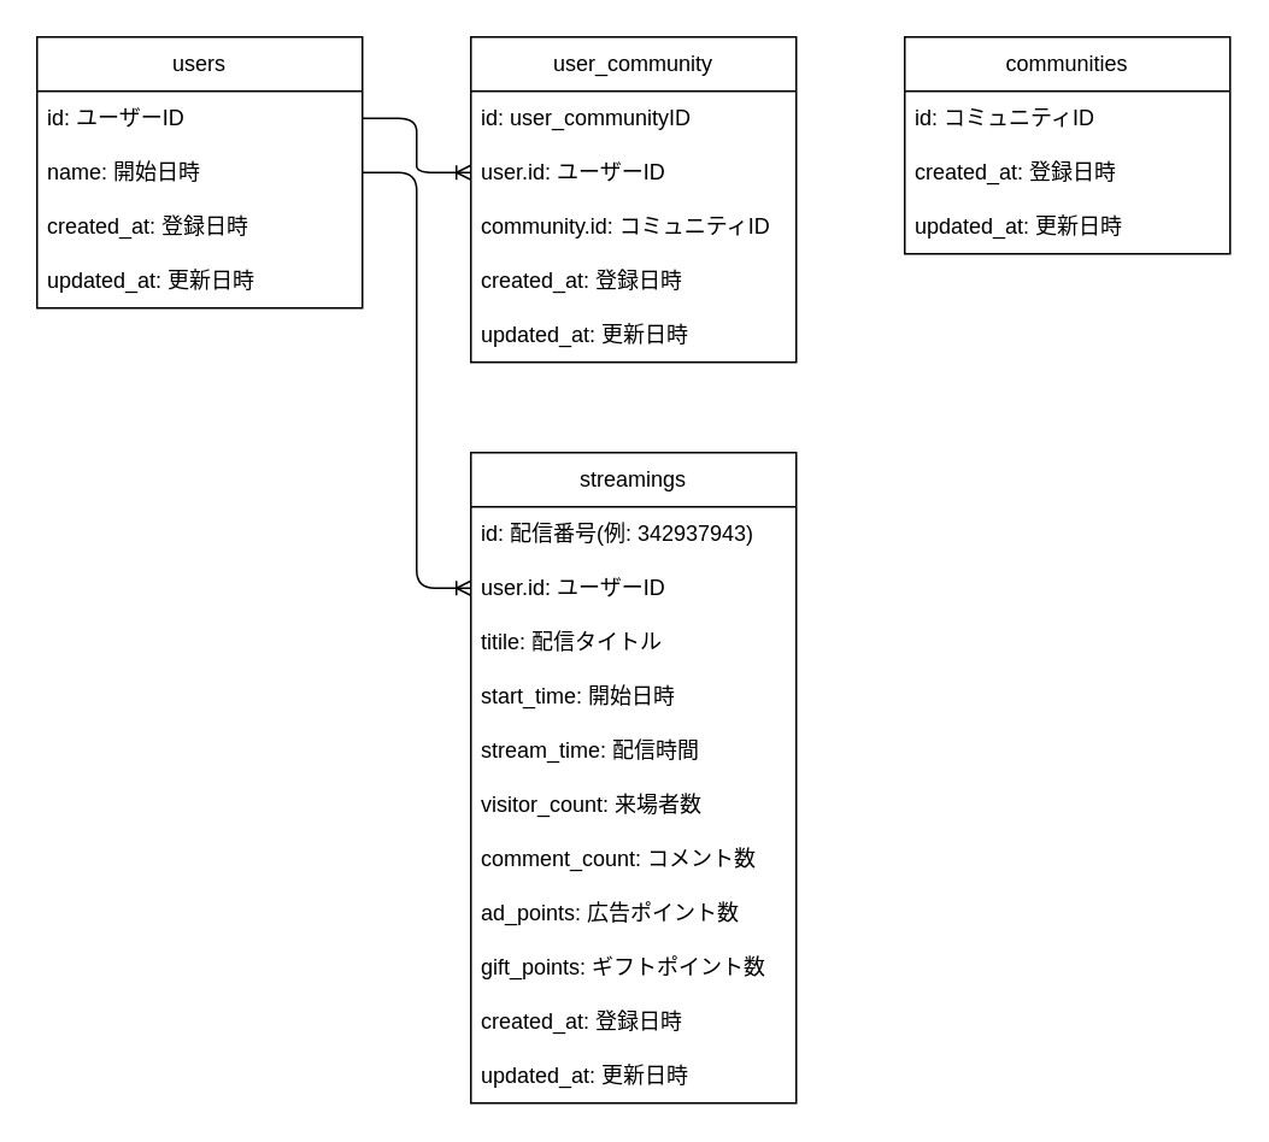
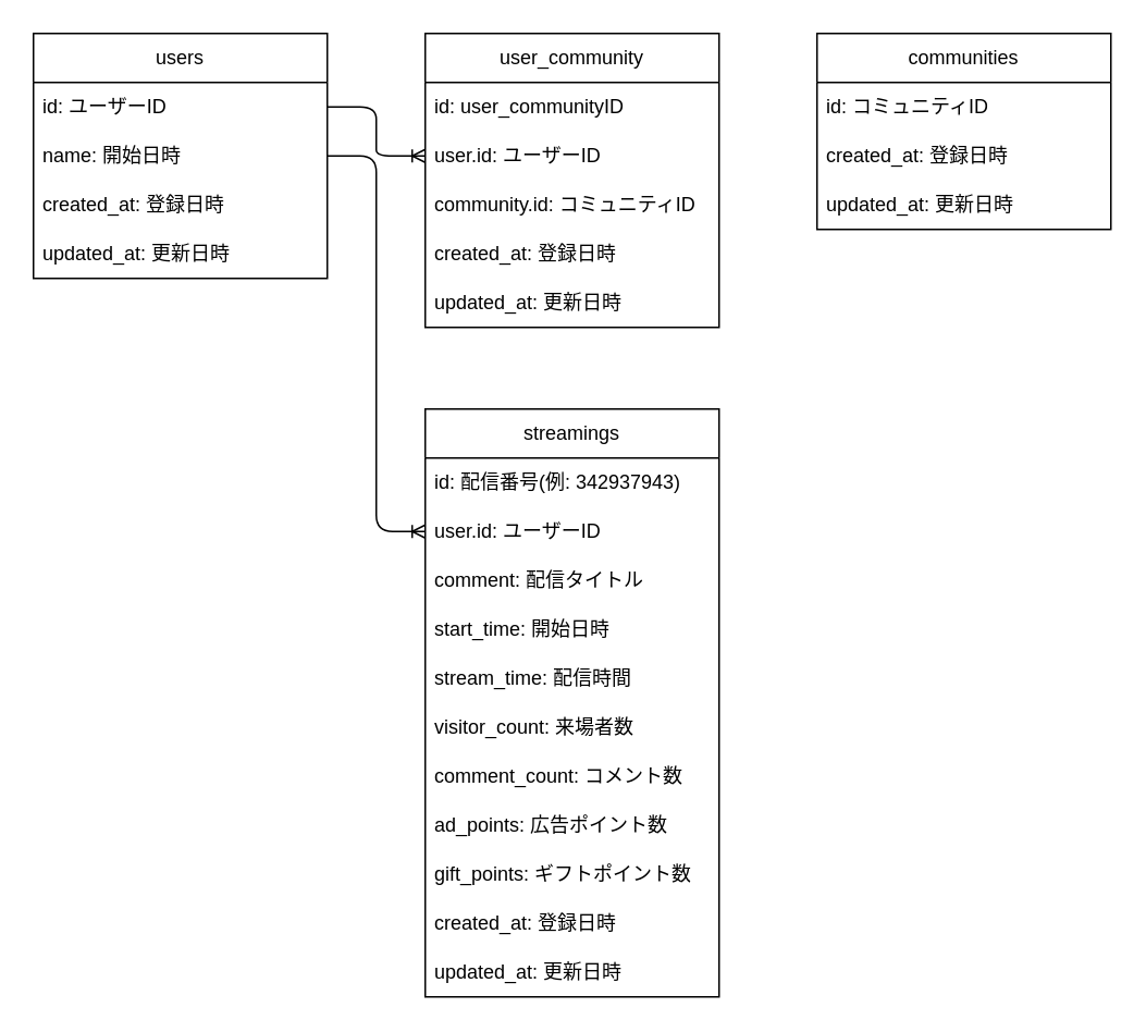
  <mxCell id="0" />
  <mxCell id="1" parent="0" />
  <mxCell id="2" value="users" style="swimlane;fontStyle=0;childLayout=stackLayout;horizontal=1;startSize=30;horizontalStack=0;resizeParent=1;resizeParentMax=0;resizeLast=0;collapsible=1;marginBottom=0;whiteSpace=wrap;html=1;" vertex="1" parent="1"><mxGeometry x="20" y="20" width="180" height="150" as="geometry"><mxRectangle x="120" y="505" width="70" height="30" as="alternateBounds" /></mxGeometry></mxCell>
  <mxCell id="3" value="id: ユーザーID" style="text;strokeColor=none;fillColor=none;align=left;verticalAlign=middle;spacingLeft=4;spacingRight=4;overflow=hidden;points=[[0,0.5],[1,0.5]];portConstraint=eastwest;rotatable=0;whiteSpace=wrap;html=1;" vertex="1" parent="2"><mxGeometry y="30" width="180" height="30" as="geometry" /></mxCell>
  <mxCell id="4" value="name: 開始日時" style="text;strokeColor=none;fillColor=none;align=left;verticalAlign=middle;spacingLeft=4;spacingRight=4;overflow=hidden;points=[[0,0.5],[1,0.5]];portConstraint=eastwest;rotatable=0;whiteSpace=wrap;html=1;" vertex="1" parent="2"><mxGeometry y="60" width="180" height="30" as="geometry" /></mxCell>
  <mxCell id="5" value="created_at: 登録日時" style="text;strokeColor=none;fillColor=none;align=left;verticalAlign=middle;spacingLeft=4;spacingRight=4;overflow=hidden;points=[[0,0.5],[1,0.5]];portConstraint=eastwest;rotatable=0;whiteSpace=wrap;html=1;" vertex="1" parent="2"><mxGeometry y="90" width="180" height="30" as="geometry" /></mxCell>
  <mxCell id="6" value="updated_at: 更新日時" style="text;strokeColor=none;fillColor=none;align=left;verticalAlign=middle;spacingLeft=4;spacingRight=4;overflow=hidden;points=[[0,0.5],[1,0.5]];portConstraint=eastwest;rotatable=0;whiteSpace=wrap;html=1;" vertex="1" parent="2"><mxGeometry y="120" width="180" height="30" as="geometry" /></mxCell>
  <mxCell id="7" value="streamings" style="swimlane;fontStyle=0;childLayout=stackLayout;horizontal=1;startSize=30;horizontalStack=0;resizeParent=1;resizeParentMax=0;resizeLast=0;collapsible=1;marginBottom=0;whiteSpace=wrap;html=1;" vertex="1" parent="1"><mxGeometry x="260" y="250" width="180" height="360" as="geometry" /></mxCell>
  <mxCell id="8" value="id: 配信番号(例: 342937943)" style="text;strokeColor=none;fillColor=none;align=left;verticalAlign=middle;spacingLeft=4;spacingRight=4;overflow=hidden;points=[[0,0.5],[1,0.5]];portConstraint=eastwest;rotatable=0;whiteSpace=wrap;html=1;" vertex="1" parent="7"><mxGeometry y="30" width="180" height="30" as="geometry" /></mxCell>
  <mxCell id="9" value="user.id: ユーザーID" style="text;strokeColor=none;fillColor=none;align=left;verticalAlign=middle;spacingLeft=4;spacingRight=4;overflow=hidden;points=[[0,0.5],[1,0.5]];portConstraint=eastwest;rotatable=0;whiteSpace=wrap;html=1;" vertex="1" parent="7"><mxGeometry y="60" width="180" height="30" as="geometry" /></mxCell>
- <mxCell id="10" value="titile: 配信タイトル" style="text;strokeColor=none;fillColor=none;align=left;verticalAlign=middle;spacingLeft=4;spacingRight=4;overflow=hidden;points=[[0,0.5],[1,0.5]];portConstraint=eastwest;rotatable=0;whiteSpace=wrap;html=1;" vertex="1" parent="7"><mxGeometry y="90" width="180" height="30" as="geometry" /></mxCell>
+ <mxCell id="10" value="comment: 配信タイトル" style="text;strokeColor=none;fillColor=none;align=left;verticalAlign=middle;spacingLeft=4;spacingRight=4;overflow=hidden;points=[[0,0.5],[1,0.5]];portConstraint=eastwest;rotatable=0;whiteSpace=wrap;html=1;" vertex="1" parent="7"><mxGeometry y="90" width="180" height="30" as="geometry" /></mxCell>
  <mxCell id="11" value="start_time: 開始日時" style="text;strokeColor=none;fillColor=none;align=left;verticalAlign=middle;spacingLeft=4;spacingRight=4;overflow=hidden;points=[[0,0.5],[1,0.5]];portConstraint=eastwest;rotatable=0;whiteSpace=wrap;html=1;" vertex="1" parent="7"><mxGeometry y="120" width="180" height="30" as="geometry" /></mxCell>
  <mxCell id="12" value="stream_time: 配信時間" style="text;strokeColor=none;fillColor=none;align=left;verticalAlign=middle;spacingLeft=4;spacingRight=4;overflow=hidden;points=[[0,0.5],[1,0.5]];portConstraint=eastwest;rotatable=0;whiteSpace=wrap;html=1;" vertex="1" parent="7"><mxGeometry y="150" width="180" height="30" as="geometry" /></mxCell>
  <mxCell id="13" value="visitor_count: 来場者数" style="text;strokeColor=none;fillColor=none;align=left;verticalAlign=middle;spacingLeft=4;spacingRight=4;overflow=hidden;points=[[0,0.5],[1,0.5]];portConstraint=eastwest;rotatable=0;whiteSpace=wrap;html=1;" vertex="1" parent="7"><mxGeometry y="180" width="180" height="30" as="geometry" /></mxCell>
  <mxCell id="14" value="comment_count: コメント数" style="text;strokeColor=none;fillColor=none;align=left;verticalAlign=middle;spacingLeft=4;spacingRight=4;overflow=hidden;points=[[0,0.5],[1,0.5]];portConstraint=eastwest;rotatable=0;whiteSpace=wrap;html=1;" vertex="1" parent="7"><mxGeometry y="210" width="180" height="30" as="geometry" /></mxCell>
  <mxCell id="15" value="ad_points: 広告ポイント数" style="text;strokeColor=none;fillColor=none;align=left;verticalAlign=middle;spacingLeft=4;spacingRight=4;overflow=hidden;points=[[0,0.5],[1,0.5]];portConstraint=eastwest;rotatable=0;whiteSpace=wrap;html=1;" vertex="1" parent="7"><mxGeometry y="240" width="180" height="30" as="geometry" /></mxCell>
  <mxCell id="16" value="gift_points: ギフトポイント数" style="text;strokeColor=none;fillColor=none;align=left;verticalAlign=middle;spacingLeft=4;spacingRight=4;overflow=hidden;points=[[0,0.5],[1,0.5]];portConstraint=eastwest;rotatable=0;whiteSpace=wrap;html=1;" vertex="1" parent="7"><mxGeometry y="270" width="180" height="30" as="geometry" /></mxCell>
  <mxCell id="17" value="created_at: 登録日時" style="text;strokeColor=none;fillColor=none;align=left;verticalAlign=middle;spacingLeft=4;spacingRight=4;overflow=hidden;points=[[0,0.5],[1,0.5]];portConstraint=eastwest;rotatable=0;whiteSpace=wrap;html=1;" vertex="1" parent="7"><mxGeometry y="300" width="180" height="30" as="geometry" /></mxCell>
  <mxCell id="18" value="updated_at: 更新日時" style="text;strokeColor=none;fillColor=none;align=left;verticalAlign=middle;spacingLeft=4;spacingRight=4;overflow=hidden;points=[[0,0.5],[1,0.5]];portConstraint=eastwest;rotatable=0;whiteSpace=wrap;html=1;" vertex="1" parent="7"><mxGeometry y="330" width="180" height="30" as="geometry" /></mxCell>
  <mxCell id="19" value="" style="edgeStyle=entityRelationEdgeStyle;fontSize=12;html=1;endArrow=ERoneToMany;entryX=0;entryY=0.5;entryDx=0;entryDy=0;exitX=1;exitY=0.5;exitDx=0;exitDy=0;" edge="1" parent="1" source="4" target="9"><mxGeometry width="100" height="100" relative="1" as="geometry"><mxPoint x="150" y="290" as="sourcePoint" /><mxPoint x="250" y="190" as="targetPoint" /></mxGeometry></mxCell>
  <mxCell id="20" value="communities" style="swimlane;fontStyle=0;childLayout=stackLayout;horizontal=1;startSize=30;horizontalStack=0;resizeParent=1;resizeParentMax=0;resizeLast=0;collapsible=1;marginBottom=0;whiteSpace=wrap;html=1;" vertex="1" parent="1"><mxGeometry x="500" y="20" width="180" height="120" as="geometry"><mxRectangle x="120" y="505" width="70" height="30" as="alternateBounds" /></mxGeometry></mxCell>
  <mxCell id="21" value="id: コミュニティID" style="text;strokeColor=none;fillColor=none;align=left;verticalAlign=middle;spacingLeft=4;spacingRight=4;overflow=hidden;points=[[0,0.5],[1,0.5]];portConstraint=eastwest;rotatable=0;whiteSpace=wrap;html=1;" vertex="1" parent="20"><mxGeometry y="30" width="180" height="30" as="geometry" /></mxCell>
  <mxCell id="22" value="created_at: 登録日時" style="text;strokeColor=none;fillColor=none;align=left;verticalAlign=middle;spacingLeft=4;spacingRight=4;overflow=hidden;points=[[0,0.5],[1,0.5]];portConstraint=eastwest;rotatable=0;whiteSpace=wrap;html=1;" vertex="1" parent="20"><mxGeometry y="60" width="180" height="30" as="geometry" /></mxCell>
  <mxCell id="23" value="updated_at: 更新日時" style="text;strokeColor=none;fillColor=none;align=left;verticalAlign=middle;spacingLeft=4;spacingRight=4;overflow=hidden;points=[[0,0.5],[1,0.5]];portConstraint=eastwest;rotatable=0;whiteSpace=wrap;html=1;" vertex="1" parent="20"><mxGeometry y="90" width="180" height="30" as="geometry" /></mxCell>
  <mxCell id="24" value="user_community" style="swimlane;fontStyle=0;childLayout=stackLayout;horizontal=1;startSize=30;horizontalStack=0;resizeParent=1;resizeParentMax=0;resizeLast=0;collapsible=1;marginBottom=0;whiteSpace=wrap;html=1;" vertex="1" parent="1"><mxGeometry x="260" y="20" width="180" height="180" as="geometry"><mxRectangle x="120" y="505" width="70" height="30" as="alternateBounds" /></mxGeometry></mxCell>
  <mxCell id="25" value="id: user_communityID" style="text;strokeColor=none;fillColor=none;align=left;verticalAlign=middle;spacingLeft=4;spacingRight=4;overflow=hidden;points=[[0,0.5],[1,0.5]];portConstraint=eastwest;rotatable=0;whiteSpace=wrap;html=1;" vertex="1" parent="24"><mxGeometry y="30" width="180" height="30" as="geometry" /></mxCell>
  <mxCell id="26" value="user.id: ユーザーID" style="text;strokeColor=none;fillColor=none;align=left;verticalAlign=middle;spacingLeft=4;spacingRight=4;overflow=hidden;points=[[0,0.5],[1,0.5]];portConstraint=eastwest;rotatable=0;whiteSpace=wrap;html=1;" vertex="1" parent="24"><mxGeometry y="60" width="180" height="30" as="geometry" /></mxCell>
  <mxCell id="27" value="&lt;span style=&quot;text-align: center&quot;&gt;community.&lt;/span&gt;id: コミュニティID" style="text;strokeColor=none;fillColor=none;align=left;verticalAlign=middle;spacingLeft=4;spacingRight=4;overflow=hidden;points=[[0,0.5],[1,0.5]];portConstraint=eastwest;rotatable=0;whiteSpace=wrap;html=1;" vertex="1" parent="24"><mxGeometry y="90" width="180" height="30" as="geometry" /></mxCell>
  <mxCell id="28" value="created_at: 登録日時" style="text;strokeColor=none;fillColor=none;align=left;verticalAlign=middle;spacingLeft=4;spacingRight=4;overflow=hidden;points=[[0,0.5],[1,0.5]];portConstraint=eastwest;rotatable=0;whiteSpace=wrap;html=1;" vertex="1" parent="24"><mxGeometry y="120" width="180" height="30" as="geometry" /></mxCell>
  <mxCell id="29" value="updated_at: 更新日時" style="text;strokeColor=none;fillColor=none;align=left;verticalAlign=middle;spacingLeft=4;spacingRight=4;overflow=hidden;points=[[0,0.5],[1,0.5]];portConstraint=eastwest;rotatable=0;whiteSpace=wrap;html=1;" vertex="1" parent="24"><mxGeometry y="150" width="180" height="30" as="geometry" /></mxCell>
  <mxCell id="30" value="" style="edgeStyle=entityRelationEdgeStyle;fontSize=12;html=1;endArrow=ERoneToMany;entryX=0;entryY=0.5;entryDx=0;entryDy=0;exitX=1;exitY=0.5;exitDx=0;exitDy=0;" edge="1" parent="1" source="3" target="26"><mxGeometry width="100" height="100" relative="1" as="geometry"><mxPoint x="210.31" y="104.793" as="sourcePoint" /><mxPoint x="270.31" y="335.138" as="targetPoint" /></mxGeometry></mxCell>
